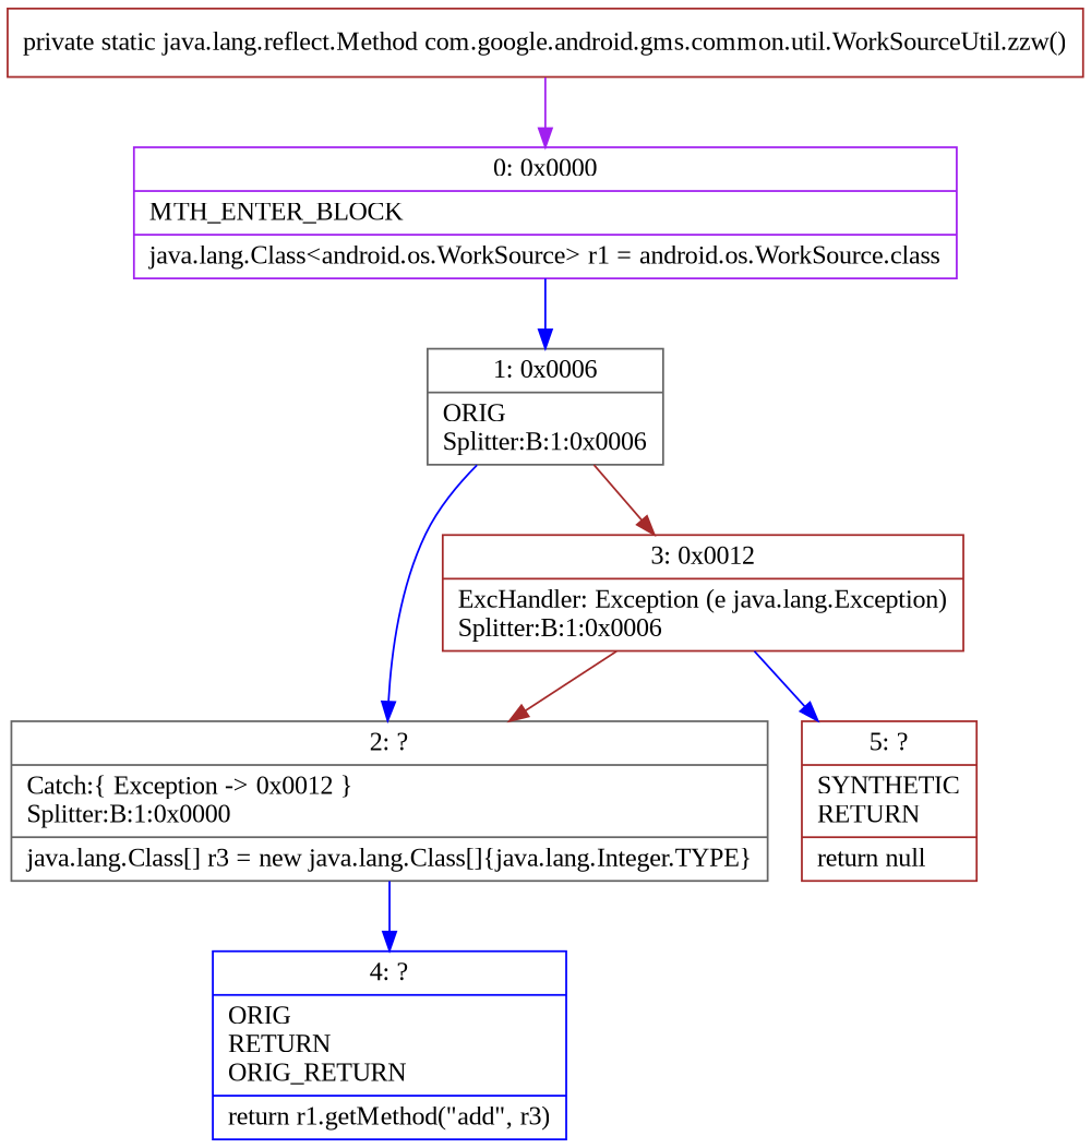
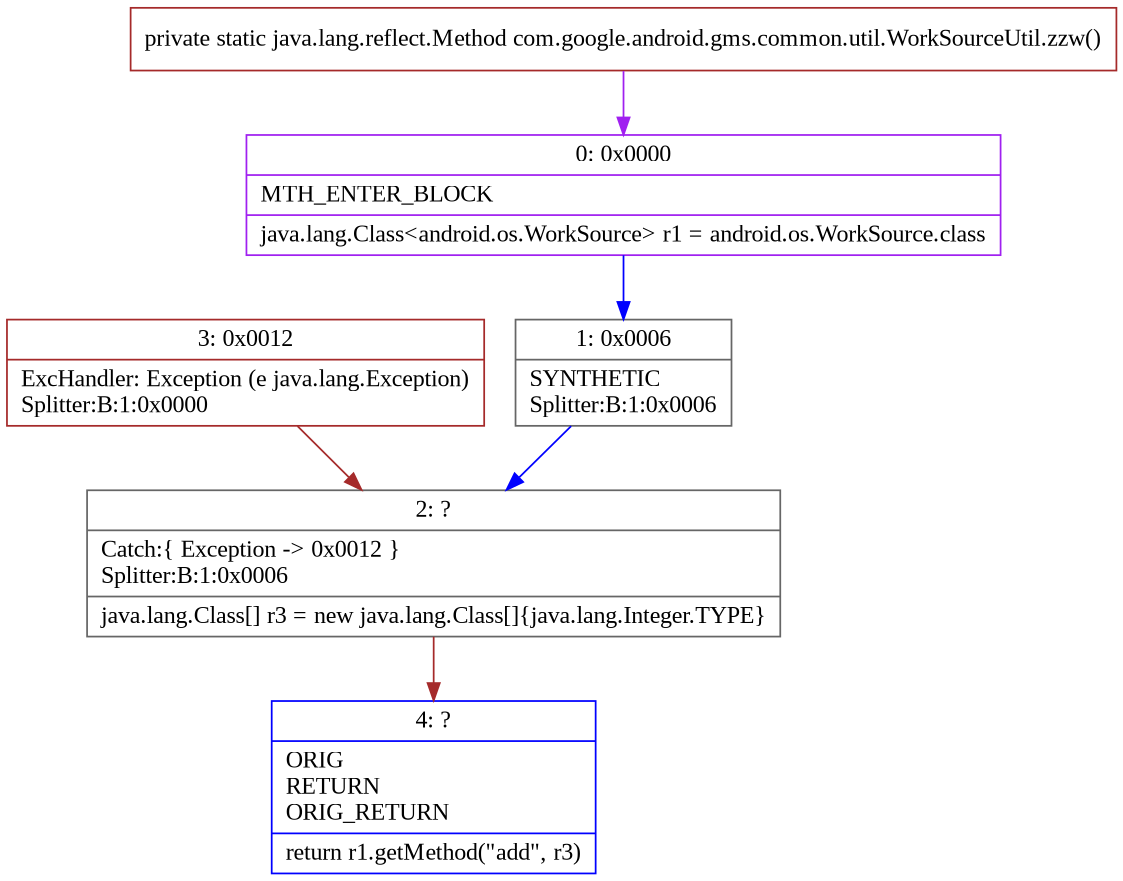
  digraph {
    fontname="Liberation Serif"
    node [color=brown fontname="Liberation Serif" shape=record]
    edge [color=blue fontname="Liberation Serif"]
    n1 [color=purple label="{0\:\ 0x0000|MTH_ENTER_BLOCK\l|java.lang.Class\<android.os.WorkSource\> r1 = android.os.WorkSource.class\l}"]
-   n2 [color=gray40 label="{1\:\ 0x0006|ORIG\lSplitter:B:1:0x0006\l}"]
-   n3 [color=gray40 label="{2\:\ ?|Catch:\{ Exception \-\> 0x0012 \}\lSplitter:B:1:0x0000\l|java.lang.Class[] r3 = new java.lang.Class[]\{java.lang.Integer.TYPE\}\l}"]
-   n4 [label="{3\:\ 0x0012|ExcHandler: Exception (e java.lang.Exception)\lSplitter:B:1:0x0006\l}"]
+   n2 [color=gray40 label="{1\:\ 0x0006|SYNTHETIC\lSplitter:B:1:0x0006\l}"]
+   n3 [color=gray40 label="{2\:\ ?|Catch:\{ Exception \-\> 0x0012 \}\lSplitter:B:1:0x0006\l|java.lang.Class[] r3 = new java.lang.Class[]\{java.lang.Integer.TYPE\}\l}"]
+   n4 [label="{3\:\ 0x0012|ExcHandler: Exception (e java.lang.Exception)\lSplitter:B:1:0x0000\l}"]
    n5 [color=blue label="{4\:\ ?|ORIG\lRETURN\lORIG_RETURN\l|return r1.getMethod(\"add\", r3)\l}"]
-   n6 [label="{5\:\ ?|SYNTHETIC\lRETURN\l|return null\l}"]
    n7 [label="{private static java.lang.reflect.Method com.google.android.gms.common.util.WorkSourceUtil.zzw() }"]
    n1 -> n2
    n2 -> n3
-   n2 -> n4 [color=brown]
-   n3 -> n5
+   n3 -> n5 [color=brown]
    n4 -> n3 [color=brown]
-   n4 -> n6
    n7 -> n1 [color=purple]
  }
